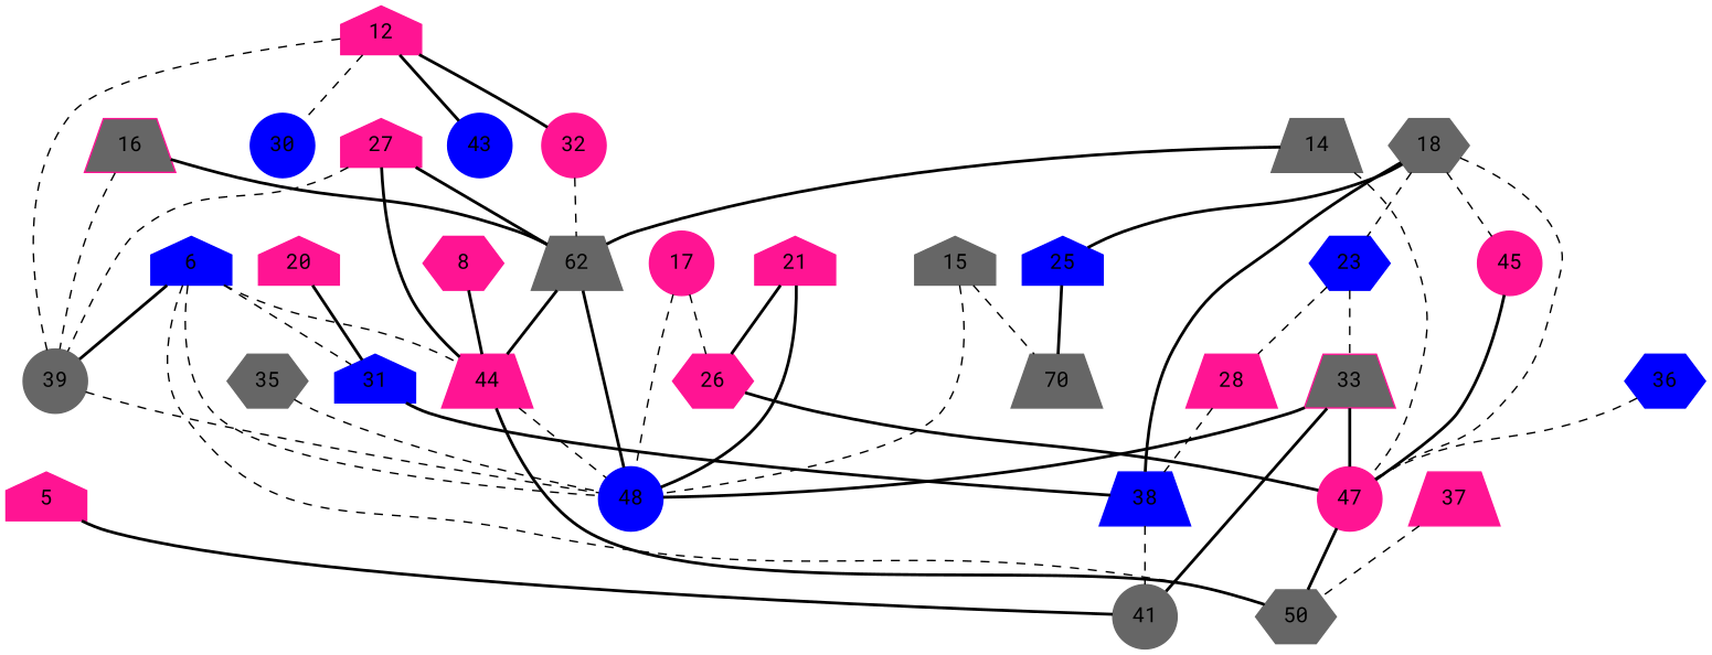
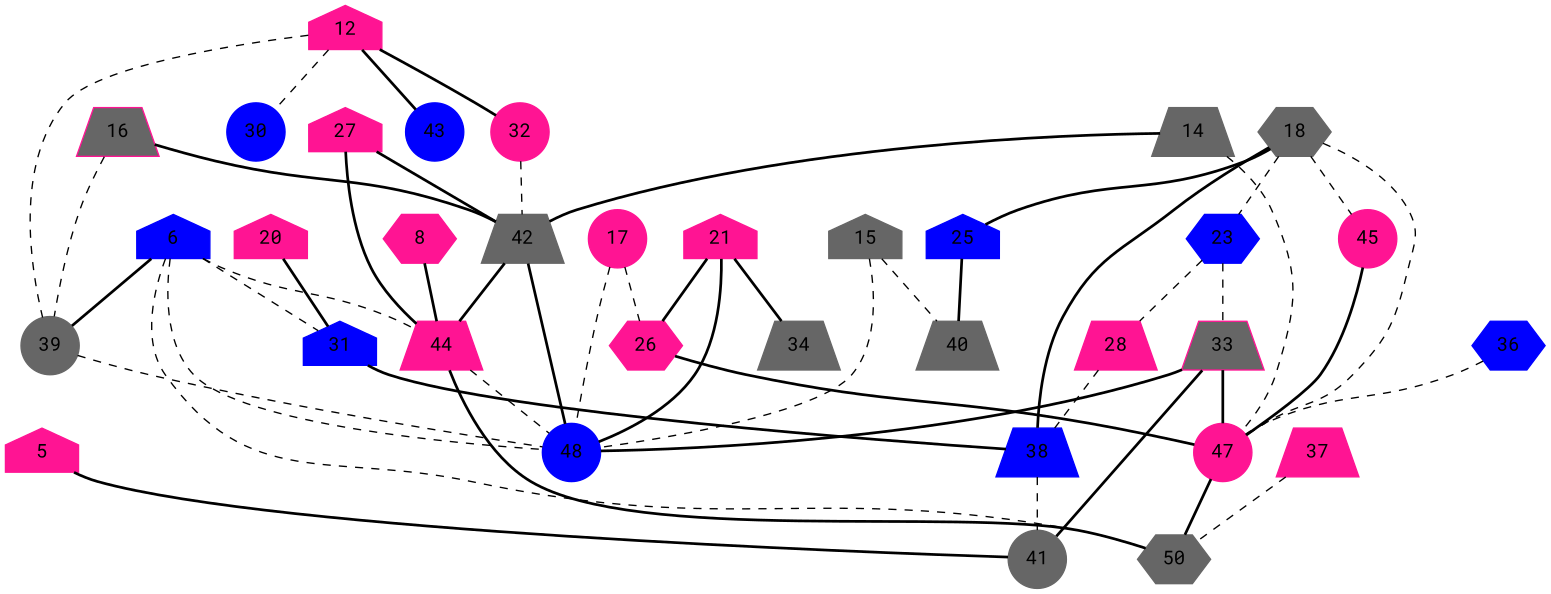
  graph {
    fontname="Roboto Mono"
    node [color=deeppink fontname="Roboto Mono" shape=trapezium style=filled]
    edge [fontname="Roboto Mono" style=bold weight=1.0]
    n1 [label=5 shape=house]
    41 [color=gray40 shape=circle]
    6 [color=blue shape=house]
    31 [color=blue shape=house]
    39 [color=gray40 shape=circle]
    44
    48 [color=blue shape=circle]
    50 [color=gray40 shape=hexagon]
    38 [color=blue]
    8 [shape=hexagon]
    12 [shape=house]
    30 [color=blue shape=circle]
    32 [shape=circle]
    43 [color=blue shape=circle]
-   42 [color=gray40 label=62]
+   42 [color=gray40]
    14 [color=gray40]
    47 [shape=circle]
    15 [color=gray40 shape=house]
-   40 [color=gray40 label=70]
+   40 [color=gray40]
    16 [fillcolor=gray40]
    17 [shape=circle]
    n22 [label=26 shape=hexagon]
    18 [color=gray40 shape=hexagon]
    23 [color=blue shape=hexagon]
    25 [color=blue shape=house]
    45 [shape=circle]
    28
    33 [fillcolor=gray40]
    20 [shape=house]
    21 [shape=house]
+   34 [color=gray40]
    37
    27 [shape=house]
-   35 [color=gray40 shape=hexagon]
    36 [color=blue shape=hexagon]
    n1 -- 41
    6 -- 31 [style=dashed weight=2.0]
    6 -- 39
    6 -- 44 [style=dashed]
    6 -- 48 [style=dashed]
    6 -- 50 [style=dashed]
    31 -- 38
    39 -- 48 [style=dashed]
    44 -- 48 [style=dashed]
    44 -- 50
    38 -- 41 [style=dashed]
    8 -- 44
    12 -- 39 [style=dashed]
    12 -- 30 [style=dashed]
    12 -- 32
    12 -- 43
    32 -- 42 [style=dashed]
    42 -- 44
    42 -- 48 [weight=2.0]
    14 -- 42
    14 -- 47 [style=dashed weight=2.0]
    47 -- 50
    15 -- 48 [style=dashed]
    15 -- 40 [style=dashed]
    16 -- 39 [style=dashed]
    16 -- 42
    17 -- 48 [style=dashed weight=3.0]
    17 -- n22 [style=dashed]
    n22 -- 47
    18 -- 38
    18 -- 47 [style=dashed]
    18 -- 23 [style=dashed]
    18 -- 25
    18 -- 45 [style=dashed]
    23 -- 28 [style=dashed]
    23 -- 33 [style=dashed]
    25 -- 40
    45 -- 47
    28 -- 38 [style=dashed]
    33 -- 41
    33 -- 48 [weight=2.0]
    33 -- 47 [weight=3.0]
    20 -- 31
    21 -- 48
    21 -- n22
+   21 -- 34
    37 -- 50 [style=dashed]
-   27 -- 39 [style=dashed]
    27 -- 44
    27 -- 42
-   35 -- 48 [style=dashed]
    36 -- 47 [style=dashed]
  }
